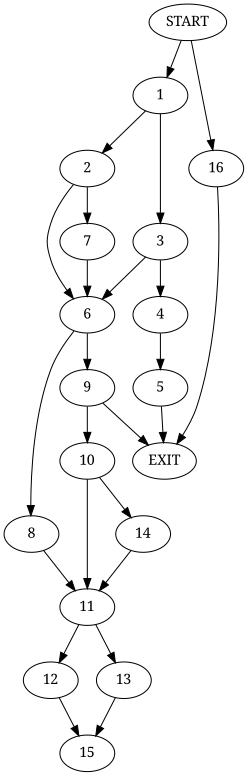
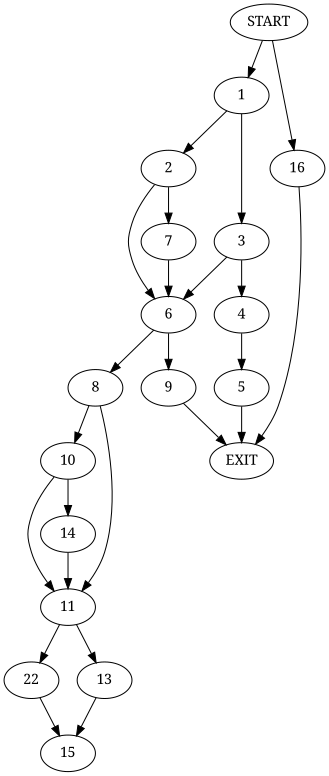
  digraph {
    fontname="Noto Serif"
    node [fontname="Noto Serif"]
    edge [fontname="Noto Serif"]
    n1 [label=START]
    1
    16
    2
    3
    n6 [label=EXIT]
    6
    7
    4
    8
    9
    5
    10
    11
    14
-   12
+   12 [label=22]
    13
    15
    n1 -> 1
    n1 -> 16
    1 -> 2
    1 -> 3
    16 -> n6
    2 -> 6
    2 -> 7
    3 -> 6
    3 -> 4
    6 -> 8
    6 -> 9
    7 -> 6
    4 -> 5
-   9 -> 10
+   8 -> 10
    8 -> 11
    9 -> n6
    5 -> n6
    10 -> 11
    10 -> 14
    11 -> 12
    11 -> 13
    14 -> 11
    12 -> 15
    13 -> 15
  }
